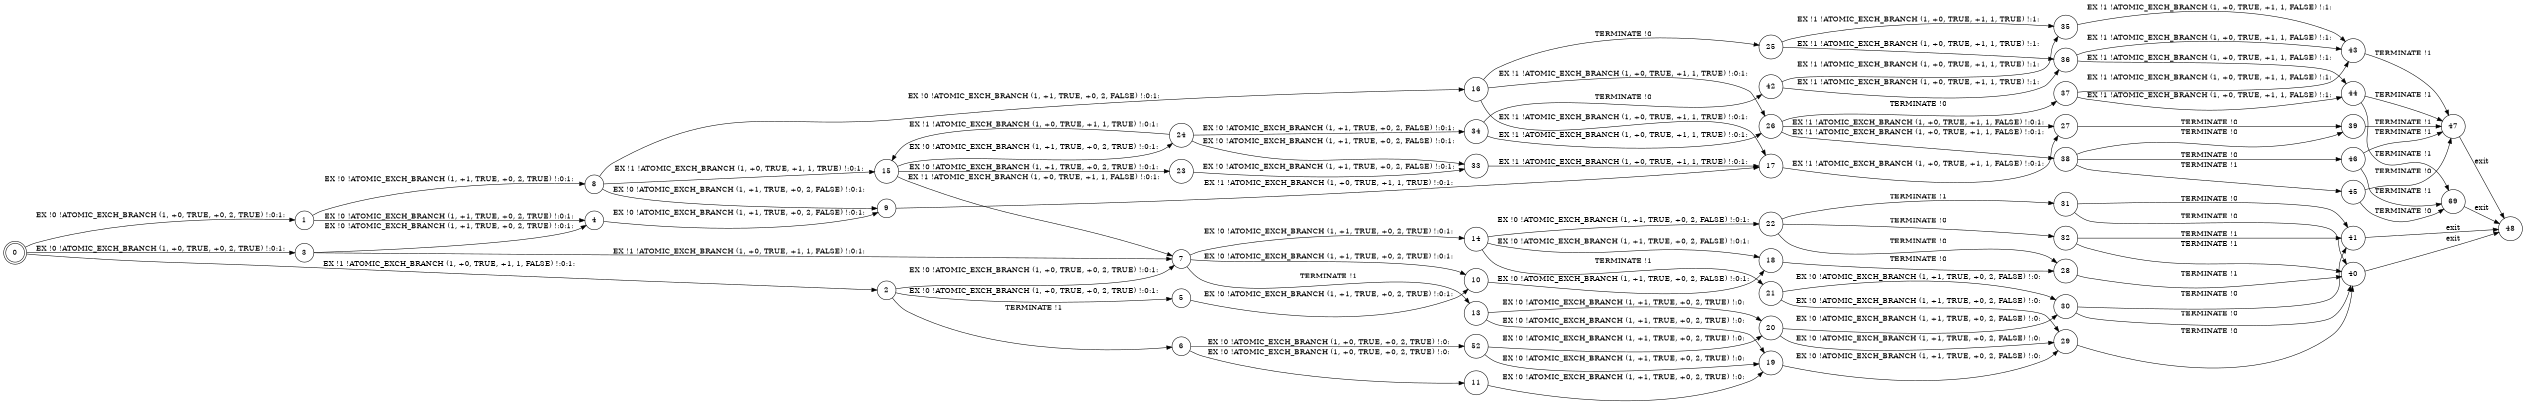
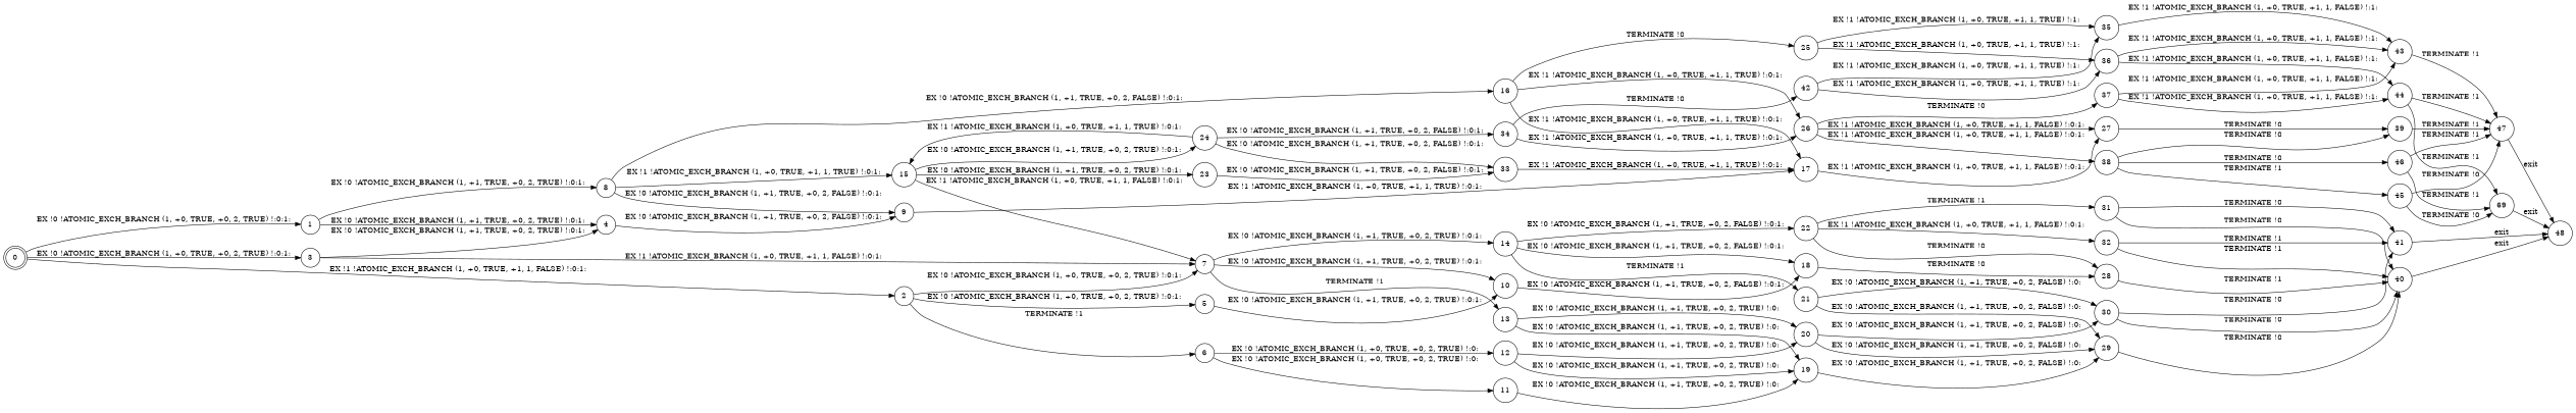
  digraph {
    rankdir=LR
    node [shape=circle]
    0 [peripheries=2]
    1
    2
    3
    4
    8
    5
    6
    7
    9
    10
    11
-   12 [label=52]
+   12
    13
    14
    15
    16
    17
    18
    19
    20
    21
    22
    23
    24
    25
    26
    27
    28
    29
    30
    31
    32
    33
    34
    35
    36
    37
    38
    39
    40
    41
    42
    43
    44
    45
    46
    47
    48
    n50 [label=69]
    0 -> 1 [label="EX !0 !ATOMIC_EXCH_BRANCH (1, +0, TRUE, +0, 2, TRUE) !:0:1:"]
    0 -> 2 [label="EX !1 !ATOMIC_EXCH_BRANCH (1, +0, TRUE, +1, 1, FALSE) !:0:1:"]
    0 -> 3 [label="EX !0 !ATOMIC_EXCH_BRANCH (1, +0, TRUE, +0, 2, TRUE) !:0:1:"]
    1 -> 4 [label="EX !0 !ATOMIC_EXCH_BRANCH (1, +1, TRUE, +0, 2, TRUE) !:0:1:"]
    1 -> 8 [label="EX !0 !ATOMIC_EXCH_BRANCH (1, +1, TRUE, +0, 2, TRUE) !:0:1:"]
    2 -> 5 [label="EX !0 !ATOMIC_EXCH_BRANCH (1, +0, TRUE, +0, 2, TRUE) !:0:1:"]
    2 -> 6 [label="TERMINATE !1"]
    2 -> 7 [label="EX !0 !ATOMIC_EXCH_BRANCH (1, +0, TRUE, +0, 2, TRUE) !:0:1:"]
    3 -> 4 [label="EX !0 !ATOMIC_EXCH_BRANCH (1, +1, TRUE, +0, 2, TRUE) !:0:1:"]
    3 -> 7 [label="EX !1 !ATOMIC_EXCH_BRANCH (1, +0, TRUE, +1, 1, FALSE) !:0:1:"]
    4 -> 9 [label="EX !0 !ATOMIC_EXCH_BRANCH (1, +1, TRUE, +0, 2, FALSE) !:0:1:"]
    8 -> 9 [label="EX !0 !ATOMIC_EXCH_BRANCH (1, +1, TRUE, +0, 2, FALSE) !:0:1:"]
    8 -> 15 [label="EX !1 !ATOMIC_EXCH_BRANCH (1, +0, TRUE, +1, 1, TRUE) !:0:1:"]
    8 -> 16 [label="EX !0 !ATOMIC_EXCH_BRANCH (1, +1, TRUE, +0, 2, FALSE) !:0:1:"]
    5 -> 10 [label="EX !0 !ATOMIC_EXCH_BRANCH (1, +1, TRUE, +0, 2, TRUE) !:0:1:"]
    6 -> 11 [label="EX !0 !ATOMIC_EXCH_BRANCH (1, +0, TRUE, +0, 2, TRUE) !:0:"]
    6 -> 12 [label="EX !0 !ATOMIC_EXCH_BRANCH (1, +0, TRUE, +0, 2, TRUE) !:0:"]
    7 -> 10 [label="EX !0 !ATOMIC_EXCH_BRANCH (1, +1, TRUE, +0, 2, TRUE) !:0:1:"]
    7 -> 13 [label="TERMINATE !1"]
    7 -> 14 [label="EX !0 !ATOMIC_EXCH_BRANCH (1, +1, TRUE, +0, 2, TRUE) !:0:1:"]
    9 -> 17 [label="EX !1 !ATOMIC_EXCH_BRANCH (1, +0, TRUE, +1, 1, TRUE) !:0:1:"]
    10 -> 18 [label="EX !0 !ATOMIC_EXCH_BRANCH (1, +1, TRUE, +0, 2, FALSE) !:0:1:"]
    11 -> 19 [label="EX !0 !ATOMIC_EXCH_BRANCH (1, +1, TRUE, +0, 2, TRUE) !:0:"]
    12 -> 19 [label="EX !0 !ATOMIC_EXCH_BRANCH (1, +1, TRUE, +0, 2, TRUE) !:0:"]
    12 -> 20 [label="EX !0 !ATOMIC_EXCH_BRANCH (1, +1, TRUE, +0, 2, TRUE) !:0:"]
    13 -> 19 [label="EX !0 !ATOMIC_EXCH_BRANCH (1, +1, TRUE, +0, 2, TRUE) !:0:"]
    13 -> 20 [label="EX !0 !ATOMIC_EXCH_BRANCH (1, +1, TRUE, +0, 2, TRUE) !:0:"]
    14 -> 18 [label="EX !0 !ATOMIC_EXCH_BRANCH (1, +1, TRUE, +0, 2, FALSE) !:0:1:"]
    14 -> 21 [label="TERMINATE !1"]
    14 -> 22 [label="EX !0 !ATOMIC_EXCH_BRANCH (1, +1, TRUE, +0, 2, FALSE) !:0:1:"]
    15 -> 7 [label="EX !1 !ATOMIC_EXCH_BRANCH (1, +0, TRUE, +1, 1, FALSE) !:0:1:"]
    15 -> 23 [label="EX !0 !ATOMIC_EXCH_BRANCH (1, +1, TRUE, +0, 2, TRUE) !:0:1:"]
    15 -> 24 [label="EX !0 !ATOMIC_EXCH_BRANCH (1, +1, TRUE, +0, 2, TRUE) !:0:1:"]
    16 -> 17 [label="EX !1 !ATOMIC_EXCH_BRANCH (1, +0, TRUE, +1, 1, TRUE) !:0:1:"]
    16 -> 25 [label="TERMINATE !0"]
    16 -> 26 [label="EX !1 !ATOMIC_EXCH_BRANCH (1, +0, TRUE, +1, 1, TRUE) !:0:1:"]
    17 -> 27 [label="EX !1 !ATOMIC_EXCH_BRANCH (1, +0, TRUE, +1, 1, FALSE) !:0:1:"]
    18 -> 28 [label="TERMINATE !0"]
    19 -> 29 [label="EX !0 !ATOMIC_EXCH_BRANCH (1, +1, TRUE, +0, 2, FALSE) !:0:"]
    20 -> 29 [label="EX !0 !ATOMIC_EXCH_BRANCH (1, +1, TRUE, +0, 2, FALSE) !:0:"]
    20 -> 30 [label="EX !0 !ATOMIC_EXCH_BRANCH (1, +1, TRUE, +0, 2, FALSE) !:0:"]
    21 -> 29 [label="EX !0 !ATOMIC_EXCH_BRANCH (1, +1, TRUE, +0, 2, FALSE) !:0:"]
    21 -> 30 [label="EX !0 !ATOMIC_EXCH_BRANCH (1, +1, TRUE, +0, 2, FALSE) !:0:"]
    22 -> 28 [label="TERMINATE !0"]
    22 -> 31 [label="TERMINATE !1"]
-   22 -> 32 [label="TERMINATE !0"]
+   22 -> 32 [label="EX !1 !ATOMIC_EXCH_BRANCH (1, +0, TRUE, +1, 1, FALSE) !:0:1:"]
    23 -> 33 [label="EX !0 !ATOMIC_EXCH_BRANCH (1, +1, TRUE, +0, 2, FALSE) !:0:1:"]
    24 -> 15 [label="EX !1 !ATOMIC_EXCH_BRANCH (1, +0, TRUE, +1, 1, TRUE) !:0:1:"]
    24 -> 33 [label="EX !0 !ATOMIC_EXCH_BRANCH (1, +1, TRUE, +0, 2, FALSE) !:0:1:"]
    24 -> 34 [label="EX !0 !ATOMIC_EXCH_BRANCH (1, +1, TRUE, +0, 2, FALSE) !:0:1:"]
    25 -> 35 [label="EX !1 !ATOMIC_EXCH_BRANCH (1, +0, TRUE, +1, 1, TRUE) !:1:"]
    25 -> 36 [label="EX !1 !ATOMIC_EXCH_BRANCH (1, +0, TRUE, +1, 1, TRUE) !:1:"]
    26 -> 27 [label="EX !1 !ATOMIC_EXCH_BRANCH (1, +0, TRUE, +1, 1, FALSE) !:0:1:"]
    26 -> 37 [label="TERMINATE !0"]
    26 -> 38 [label="EX !1 !ATOMIC_EXCH_BRANCH (1, +0, TRUE, +1, 1, FALSE) !:0:1:"]
    27 -> 39 [label="TERMINATE !0"]
    28 -> 40 [label="TERMINATE !1"]
    29 -> 40 [label="TERMINATE !0"]
    30 -> 40 [label="TERMINATE !0"]
    30 -> 41 [label="TERMINATE !0"]
    31 -> 40 [label="TERMINATE !0"]
    31 -> 41 [label="TERMINATE !0"]
    32 -> 40 [label="TERMINATE !1"]
    32 -> 41 [label="TERMINATE !1"]
    33 -> 17 [label="EX !1 !ATOMIC_EXCH_BRANCH (1, +0, TRUE, +1, 1, TRUE) !:0:1:"]
    34 -> 26 [label="EX !1 !ATOMIC_EXCH_BRANCH (1, +0, TRUE, +1, 1, TRUE) !:0:1:"]
    34 -> 42 [label="TERMINATE !0"]
    35 -> 43 [label="EX !1 !ATOMIC_EXCH_BRANCH (1, +0, TRUE, +1, 1, FALSE) !:1:"]
    36 -> 43 [label="EX !1 !ATOMIC_EXCH_BRANCH (1, +0, TRUE, +1, 1, FALSE) !:1:"]
    36 -> 44 [label="EX !1 !ATOMIC_EXCH_BRANCH (1, +0, TRUE, +1, 1, FALSE) !:1:"]
    37 -> 43 [label="EX !1 !ATOMIC_EXCH_BRANCH (1, +0, TRUE, +1, 1, FALSE) !:1:"]
    37 -> 44 [label="EX !1 !ATOMIC_EXCH_BRANCH (1, +0, TRUE, +1, 1, FALSE) !:1:"]
    38 -> 39 [label="TERMINATE !0"]
    38 -> 45 [label="TERMINATE !1"]
    38 -> 46 [label="TERMINATE !0"]
    39 -> 47 [label="TERMINATE !1"]
    40 -> 48 [label=exit]
    41 -> 48 [label=exit]
    42 -> 35 [label="EX !1 !ATOMIC_EXCH_BRANCH (1, +0, TRUE, +1, 1, TRUE) !:1:"]
    42 -> 36 [label="EX !1 !ATOMIC_EXCH_BRANCH (1, +0, TRUE, +1, 1, TRUE) !:1:"]
    43 -> 47 [label="TERMINATE !1"]
    44 -> 47 [label="TERMINATE !1"]
    44 -> n50 [label="TERMINATE !1"]
    45 -> 47 [label="TERMINATE !0"]
    45 -> n50 [label="TERMINATE !0"]
    46 -> 47 [label="TERMINATE !1"]
    46 -> n50 [label="TERMINATE !1"]
    47 -> 48 [label=exit]
    n50 -> 48 [label=exit]
  }
